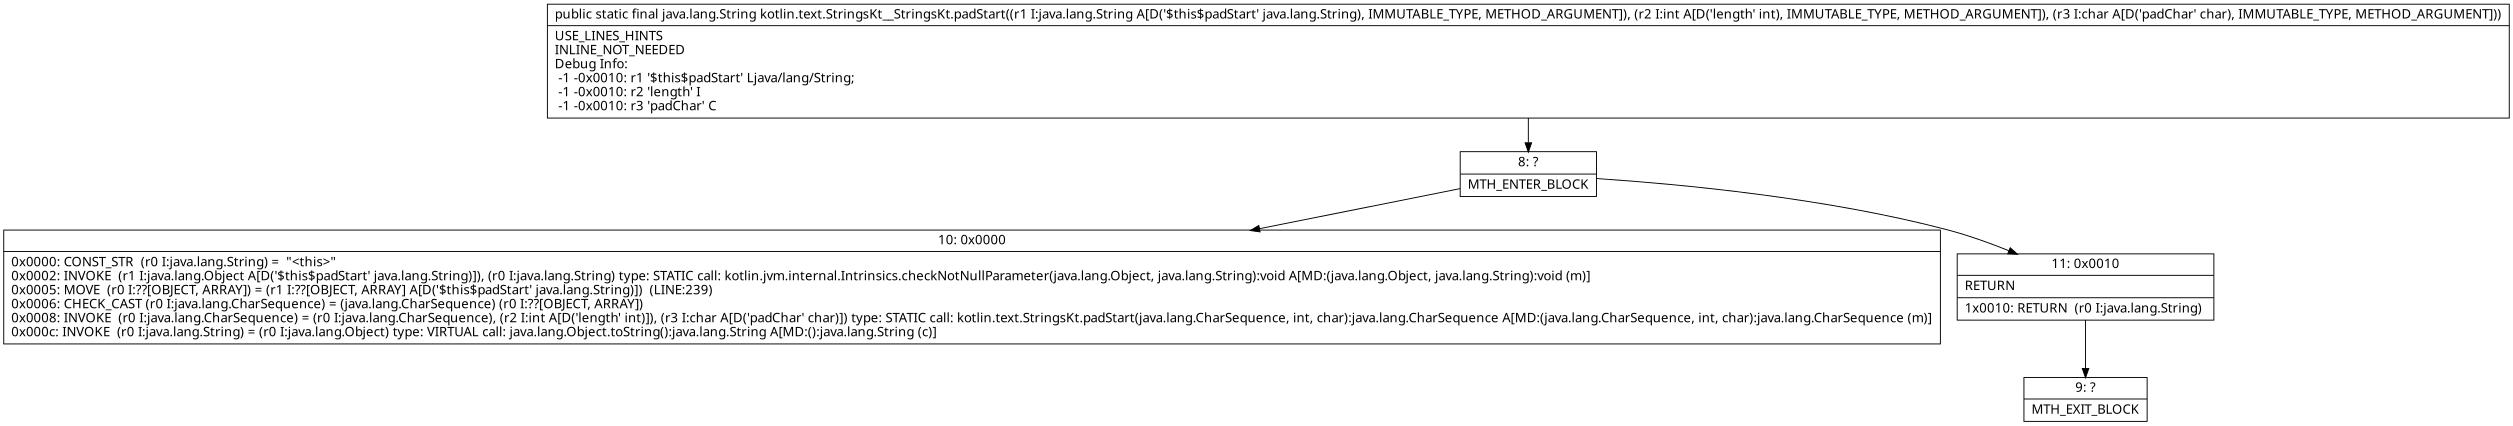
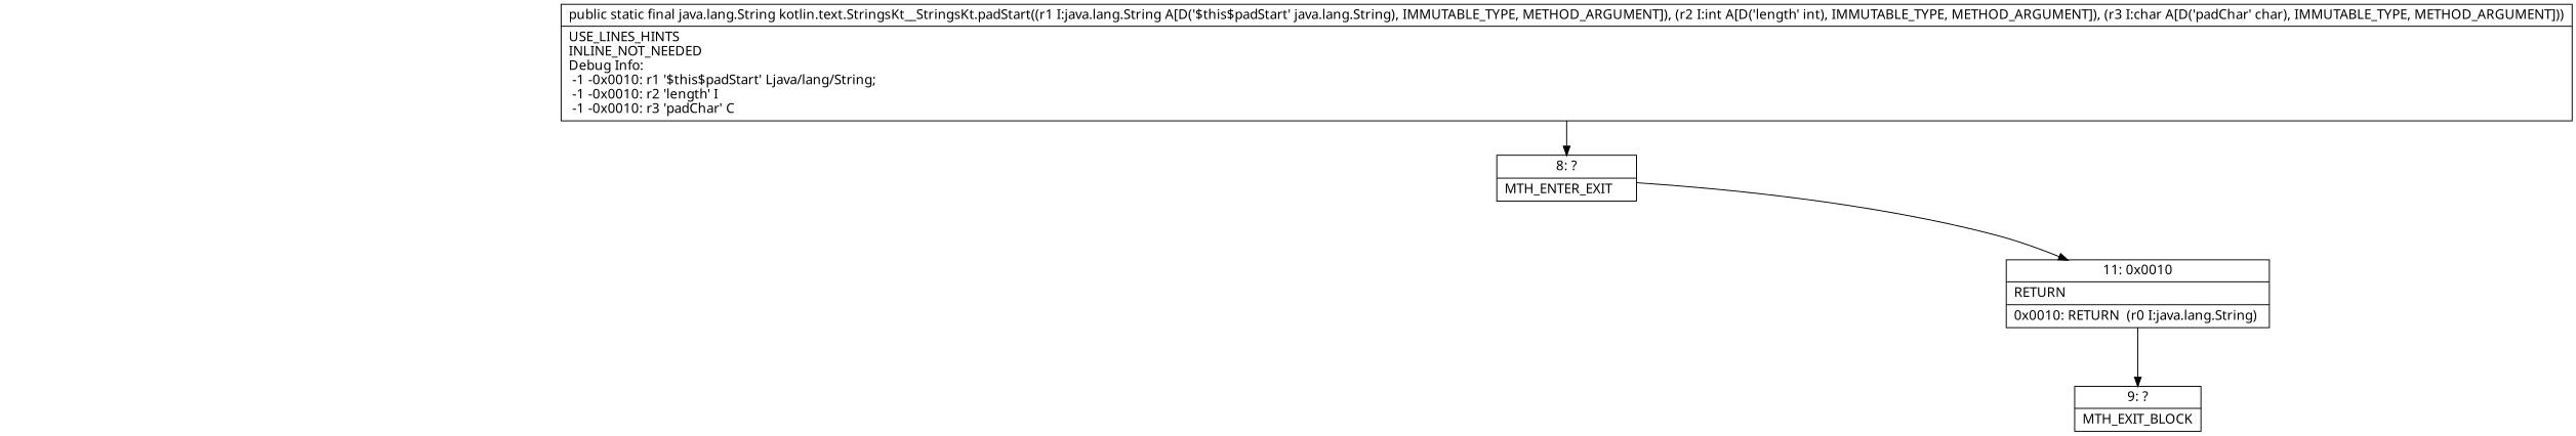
  digraph {
    fontname="Noto Sans"
    node [fontname="Noto Sans" shape=record]
    edge [fontname="Noto Sans"]
-   n1 [label="{8\:\ ?|MTH_ENTER_BLOCK\l}"]
-   n2 [label="{10\:\ 0x0000|0x0000: CONST_STR  (r0 I:java.lang.String) =  \"\<this\>\" \l0x0002: INVOKE  (r1 I:java.lang.Object A[D('$this$padStart' java.lang.String)]), (r0 I:java.lang.String) type: STATIC call: kotlin.jvm.internal.Intrinsics.checkNotNullParameter(java.lang.Object, java.lang.String):void A[MD:(java.lang.Object, java.lang.String):void (m)]\l0x0005: MOVE  (r0 I:??[OBJECT, ARRAY]) = (r1 I:??[OBJECT, ARRAY] A[D('$this$padStart' java.lang.String)])  (LINE:239)\l0x0006: CHECK_CAST (r0 I:java.lang.CharSequence) = (java.lang.CharSequence) (r0 I:??[OBJECT, ARRAY]) \l0x0008: INVOKE  (r0 I:java.lang.CharSequence) = (r0 I:java.lang.CharSequence), (r2 I:int A[D('length' int)]), (r3 I:char A[D('padChar' char)]) type: STATIC call: kotlin.text.StringsKt.padStart(java.lang.CharSequence, int, char):java.lang.CharSequence A[MD:(java.lang.CharSequence, int, char):java.lang.CharSequence (m)]\l0x000c: INVOKE  (r0 I:java.lang.String) = (r0 I:java.lang.Object) type: VIRTUAL call: java.lang.Object.toString():java.lang.String A[MD:():java.lang.String (c)]\l}"]
-   n3 [label="{11\:\ 0x0010|RETURN\l|1x0010: RETURN  (r0 I:java.lang.String) \l}"]
+   n1 [label="{8\:\ ?|MTH_ENTER_EXIT\l}"]
+   n3 [label="{11\:\ 0x0010|RETURN\l|0x0010: RETURN  (r0 I:java.lang.String) \l}"]
    n4 [label="{9\:\ ?|MTH_EXIT_BLOCK\l}"]
    n5 [label="{public static final java.lang.String kotlin.text.StringsKt__StringsKt.padStart((r1 I:java.lang.String A[D('$this$padStart' java.lang.String), IMMUTABLE_TYPE, METHOD_ARGUMENT]), (r2 I:int A[D('length' int), IMMUTABLE_TYPE, METHOD_ARGUMENT]), (r3 I:char A[D('padChar' char), IMMUTABLE_TYPE, METHOD_ARGUMENT]))  | USE_LINES_HINTS\lINLINE_NOT_NEEDED\lDebug Info:\l  \-1 \-0x0010: r1 '$this$padStart' Ljava\/lang\/String;\l  \-1 \-0x0010: r2 'length' I\l  \-1 \-0x0010: r3 'padChar' C\l}"]
-   n1 -> n2
    n1 -> n3
    n3 -> n4
    n5 -> n1
  }
